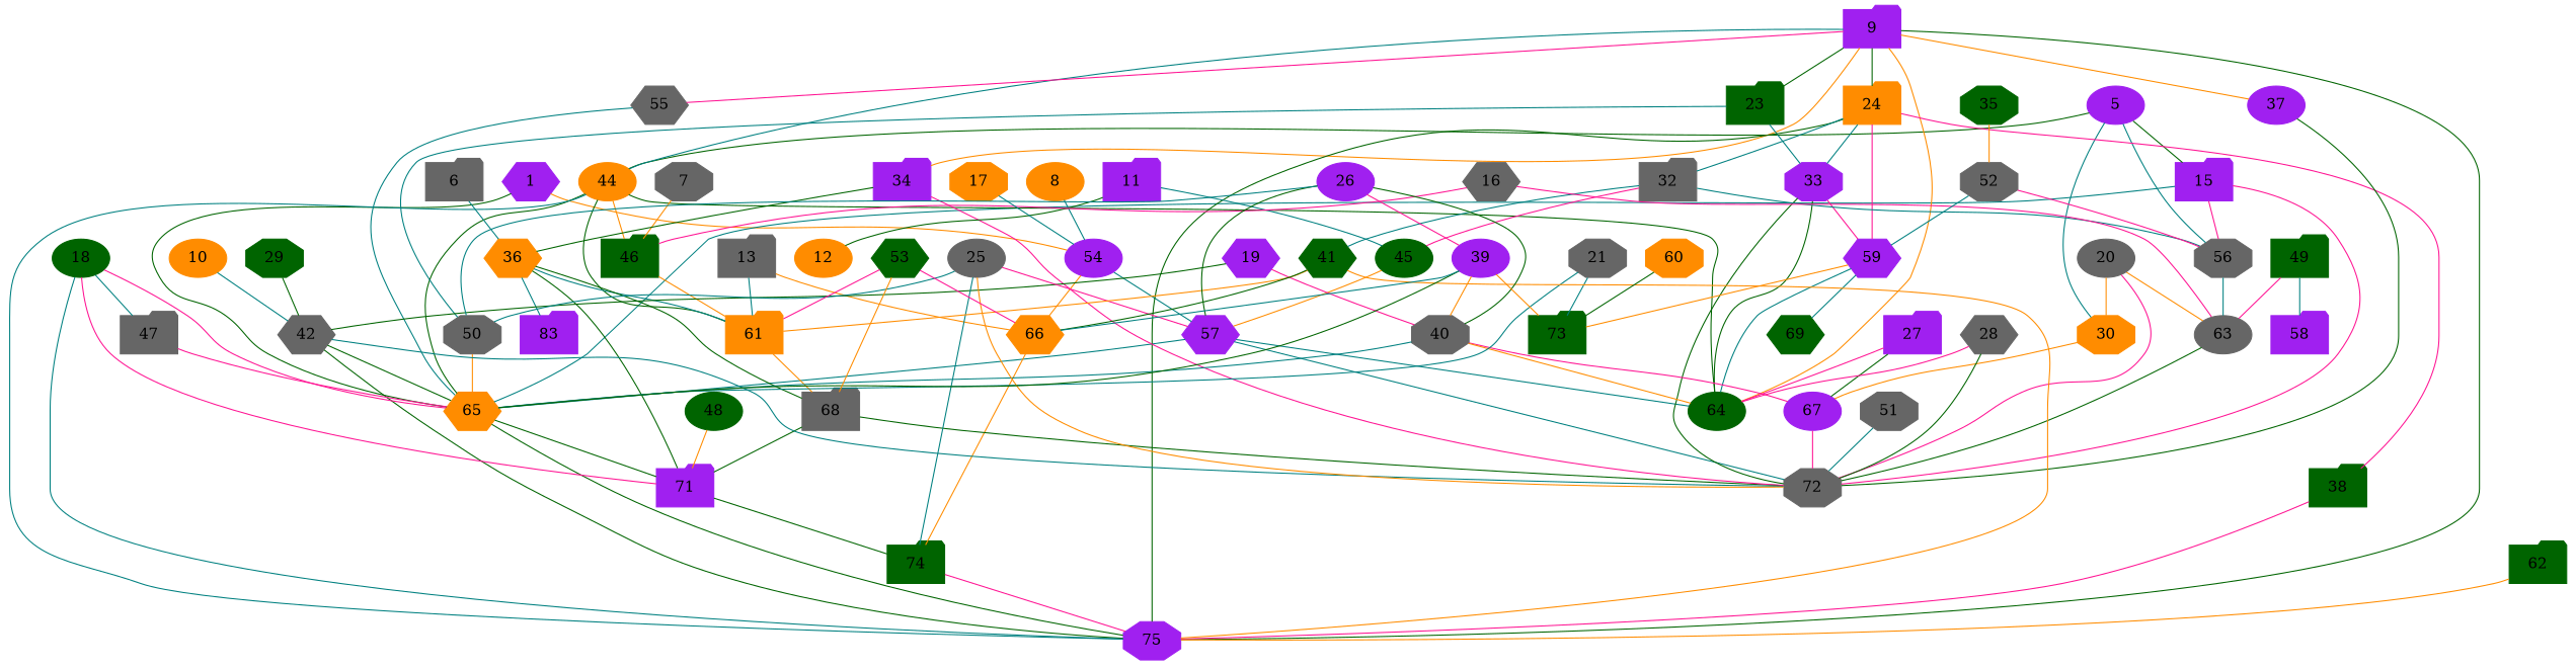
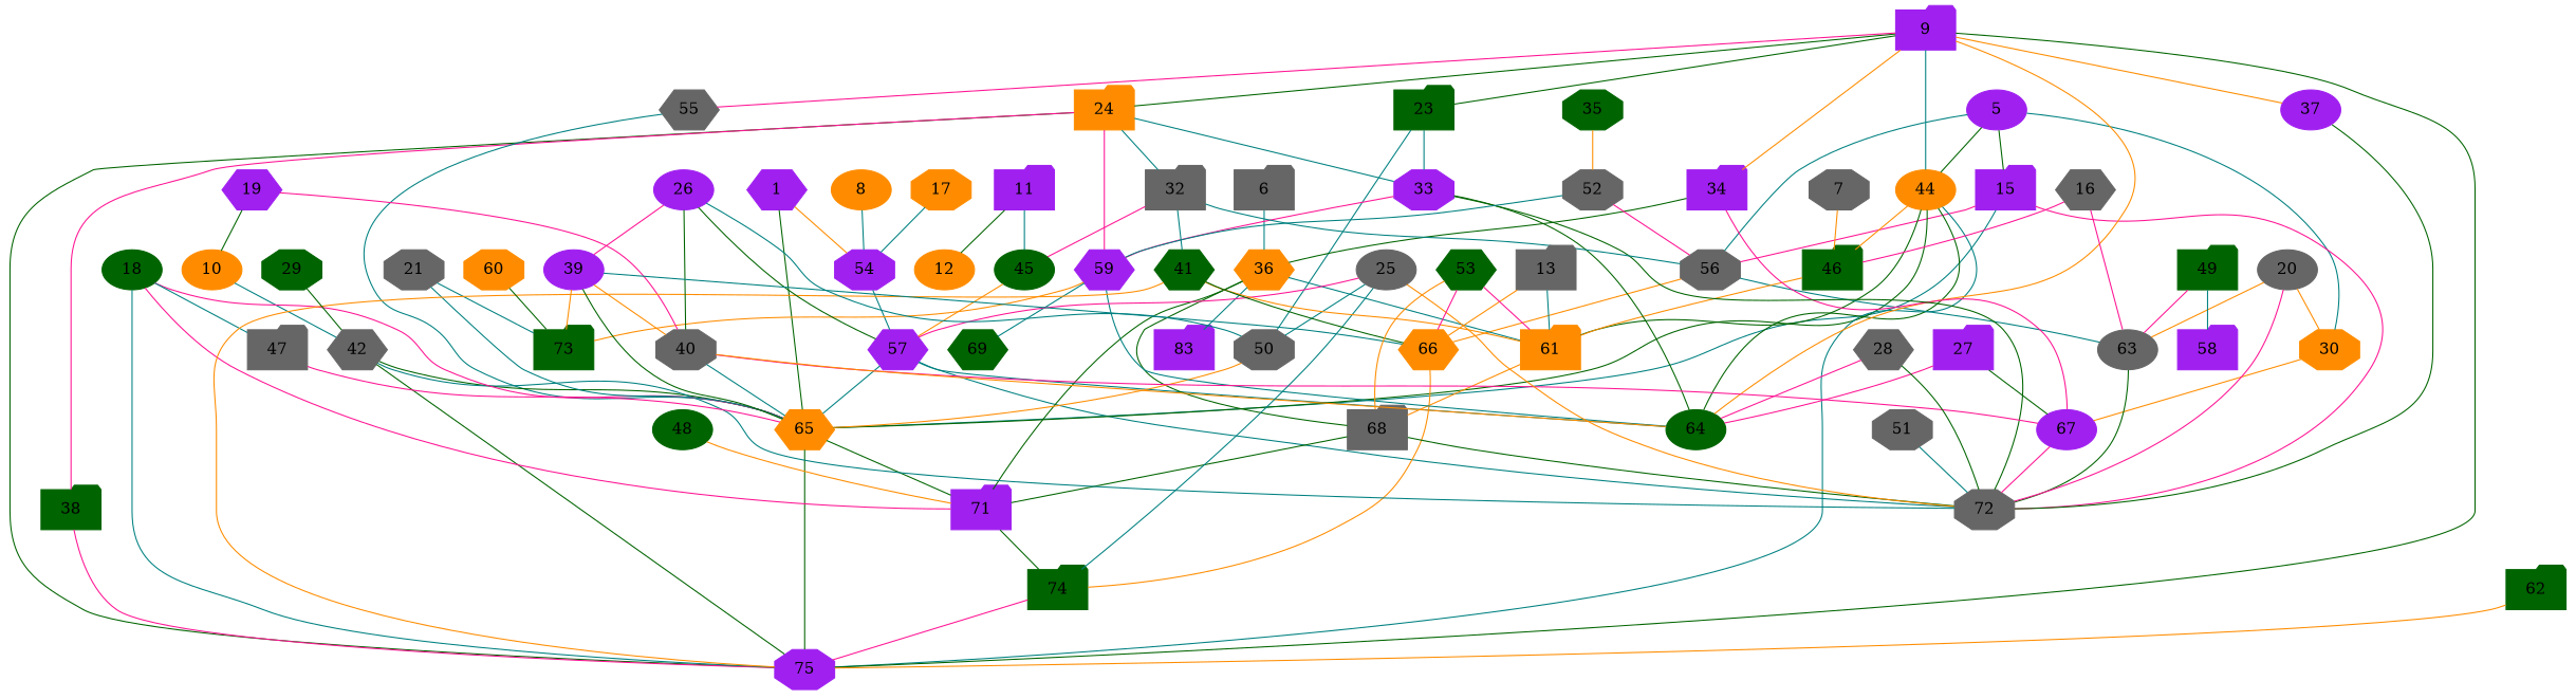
  graph {
    node [color=purple shape=folder style=filled]
    edge [color=teal weight=1.0]
    1 [shape=hexagon]
-   54 [shape=ellipse]
+   54 [shape=octagon]
    65 [color=darkorange shape=hexagon]
    57 [shape=hexagon]
    75 [shape=octagon]
    71
    5 [shape=ellipse]
    15
    30 [color=darkorange shape=octagon]
    44 [color=darkorange shape=ellipse]
    56 [color=gray40 shape=octagon]
    72 [color=gray40 shape=octagon]
    67 [shape=ellipse]
    46 [color=darkgreen]
    64 [color=darkgreen shape=ellipse]
    61 [color=darkorange]
    66 [color=darkorange shape=hexagon]
    63 [color=gray40 shape=ellipse]
    6 [color=gray40]
    36 [color=darkorange shape=hexagon]
    n21 [label=83]
    68 [color=gray40]
    7 [color=gray40 shape=octagon]
    8 [color=darkorange shape=ellipse]
    9
    23 [color=darkgreen]
    24 [color=darkorange]
    34
    37 [shape=ellipse]
    55 [color=gray40 shape=hexagon]
    50 [color=gray40 shape=octagon]
    33 [shape=octagon]
    32 [color=gray40]
    38 [color=darkgreen]
    59 [shape=hexagon]
    10 [color=darkorange shape=ellipse]
    42 [color=gray40 shape=hexagon]
    12 [color=darkorange shape=ellipse]
    11
    45 [color=darkgreen shape=ellipse]
    13 [color=gray40]
    74 [color=darkgreen]
    16 [color=gray40 shape=hexagon]
    17 [color=darkorange shape=octagon]
    18 [color=darkgreen shape=ellipse]
    47 [color=gray40]
    19 [shape=hexagon]
    40 [color=gray40 shape=octagon]
    20 [color=gray40 shape=ellipse]
    21 [color=gray40 shape=octagon]
    73 [color=darkgreen]
    n52 [color=gray40 label=25 shape=ellipse]
    41 [color=darkgreen shape=hexagon]
    69 [color=darkgreen shape=hexagon]
    26 [shape=ellipse]
    39 [shape=ellipse]
    27
    28 [color=gray40 shape=hexagon]
    29 [color=darkgreen shape=octagon]
    35 [color=darkgreen shape=octagon]
    52 [color=gray40 shape=octagon]
    48 [color=darkgreen shape=ellipse]
    49 [color=darkgreen]
    58
    51 [color=gray40 shape=octagon]
    53 [color=darkgreen shape=hexagon]
    60 [color=darkorange shape=octagon]
    62 [color=darkgreen]
    1 -- 54 [color=darkorange]
    1 -- 65 [color=darkgreen]
    54 -- 57
    65 -- 75 [color=darkgreen]
    65 -- 71 [color=darkgreen]
    57 -- 65
    57 -- 72
    57 -- 64
    71 -- 74 [color=darkgreen]
    5 -- 15 [color=darkgreen]
    5 -- 30
    5 -- 44 [color=darkgreen]
    5 -- 56
    15 -- 65
    15 -- 56 [color=deeppink]
    15 -- 72 [color=deeppink]
    30 -- 67 [color=darkorange]
    44 -- 65 [color=darkgreen weight=2.0]
    44 -- 75
    44 -- 46 [color=darkorange]
    44 -- 64 [color=darkgreen]
    44 -- 61 [color=darkgreen]
-   54 -- 66 [color=darkorange]
+   56 -- 66 [color=darkorange]
    56 -- 63
    67 -- 72 [color=deeppink]
    46 -- 61 [color=darkorange]
    61 -- 68 [color=darkorange]
    66 -- 74 [color=darkorange]
    63 -- 72 [color=darkgreen]
    6 -- 36
    36 -- 71 [color=darkgreen]
    36 -- 61
    36 -- n21
    36 -- 68 [color=darkgreen]
    68 -- 71 [color=darkgreen]
    68 -- 72 [color=darkgreen]
    7 -- 46 [color=darkorange]
    8 -- 54
    9 -- 75 [color=darkgreen weight=2.0]
    9 -- 44
    9 -- 64 [color=darkorange]
    9 -- 23 [color=darkgreen]
    9 -- 24 [color=darkgreen]
    9 -- 34 [color=darkorange]
    9 -- 37 [color=darkorange]
    9 -- 55 [color=deeppink]
    23 -- 50
    23 -- 33
    24 -- 75 [color=darkgreen]
    24 -- 33
    24 -- 32
    24 -- 38 [color=deeppink]
    24 -- 59 [color=deeppink weight=2.0]
-   34 -- 72 [color=deeppink]
+   34 -- 67 [color=deeppink]
    34 -- 36 [color=darkgreen]
    37 -- 72 [color=darkgreen]
    55 -- 65
    50 -- 65 [color=darkorange weight=2.0]
    33 -- 72 [color=darkgreen]
    33 -- 64 [color=darkgreen]
    33 -- 59 [color=deeppink]
    32 -- 56
    32 -- 45 [color=deeppink]
    32 -- 41
    38 -- 75 [color=deeppink]
    59 -- 64
    59 -- 73 [color=darkorange]
    59 -- 69
    10 -- 42
    42 -- 65 [color=darkgreen]
    42 -- 75 [color=darkgreen]
    42 -- 72
    11 -- 12 [color=darkgreen]
    11 -- 45
    45 -- 57 [color=darkorange]
    13 -- 61
    13 -- 66 [color=darkorange]
    74 -- 75 [color=deeppink]
    16 -- 46 [color=deeppink]
    16 -- 63 [color=deeppink]
    17 -- 54
    18 -- 65 [color=deeppink]
    18 -- 75
    18 -- 71 [color=deeppink]
    18 -- 47
    47 -- 65 [color=deeppink]
-   19 -- 42 [color=darkgreen]
+   19 -- 10 [color=darkgreen]
    19 -- 40 [color=deeppink]
    40 -- 65
    40 -- 67 [color=deeppink]
    40 -- 64 [color=darkorange]
    20 -- 30 [color=darkorange]
    20 -- 72 [color=deeppink]
    20 -- 63 [color=darkorange]
    21 -- 65
    21 -- 73
    n52 -- 57 [color=deeppink]
    n52 -- 72 [color=darkorange]
    n52 -- 50
    n52 -- 74
    41 -- 75 [color=darkorange]
    41 -- 61 [color=darkorange]
    41 -- 66 [color=darkgreen]
    26 -- 57 [color=darkgreen]
    26 -- 50
    26 -- 40 [color=darkgreen]
    26 -- 39 [color=deeppink]
    39 -- 65 [color=darkgreen]
    39 -- 66
    39 -- 40 [color=darkorange]
    39 -- 73 [color=darkorange]
    27 -- 67 [color=darkgreen]
    27 -- 64 [color=deeppink]
    28 -- 72 [color=darkgreen]
    28 -- 64 [color=deeppink]
    29 -- 42 [color=darkgreen]
    35 -- 52 [color=darkorange]
    52 -- 56 [color=deeppink]
    52 -- 59
    48 -- 71 [color=darkorange]
    49 -- 63 [color=deeppink]
    49 -- 58
    51 -- 72
    53 -- 61 [color=deeppink]
    53 -- 66 [color=deeppink]
    53 -- 68 [color=darkorange]
    60 -- 73 [color=darkgreen]
    62 -- 75 [color=darkorange]
  }
